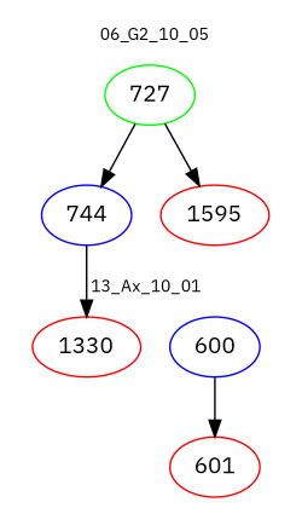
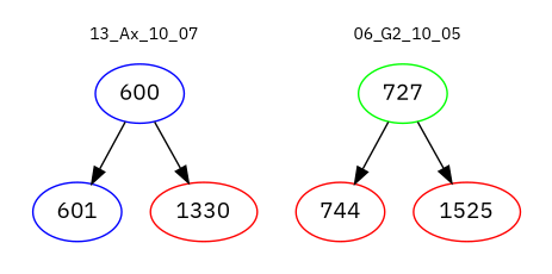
  digraph {
    fontname="IBM Plex Sans"
    node [color=blue fontname="IBM Plex Sans"]
    edge [color=black fontname="IBM Plex Sans"]
    n1 [label=600]
-   n2 [color=red label=601]
+   n2 [label=601]
    n3 [color=red label=1330]
    n4 [color=green label=727]
-   n5 [label=744]
-   n6 [color=red label=1595]
+   n5 [color=red label=744]
+   n6 [color=red label=1525]
    subgraph cluster_1 {
      color=white
      fontsize=10
-     label="13_Ax_10_01"
+     label="13_Ax_10_07"
      n1
      n2
      n3
    }
    subgraph cluster_2 {
      color=white
      fontsize=10
      label="06_G2_10_05"
      n4
      n5
      n6
    }
    n1 -> n2
-   n5 -> n3
+   n1 -> n3
    n4 -> n5
    n4 -> n6
  }
